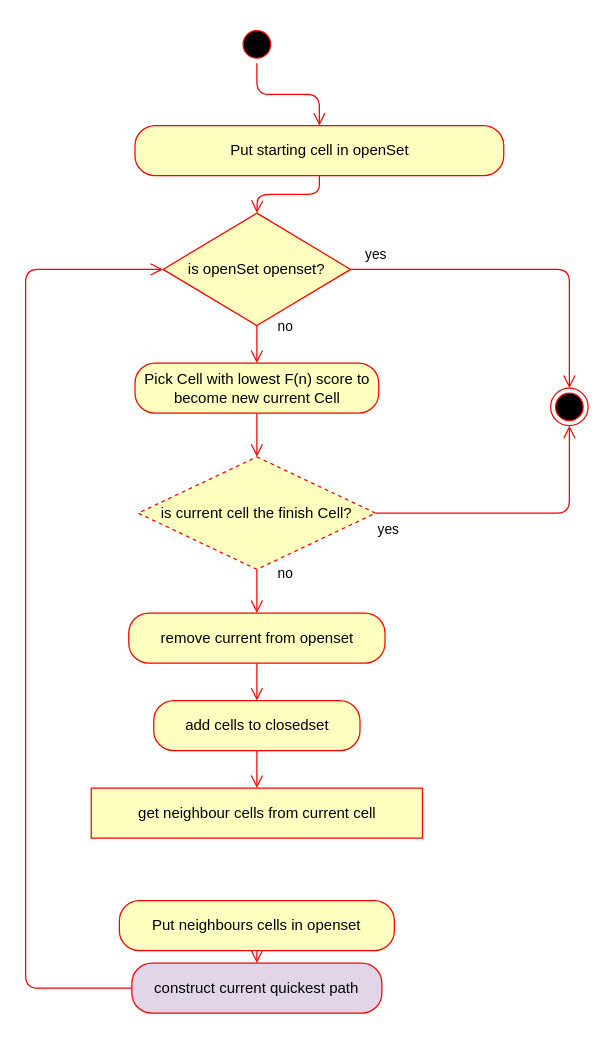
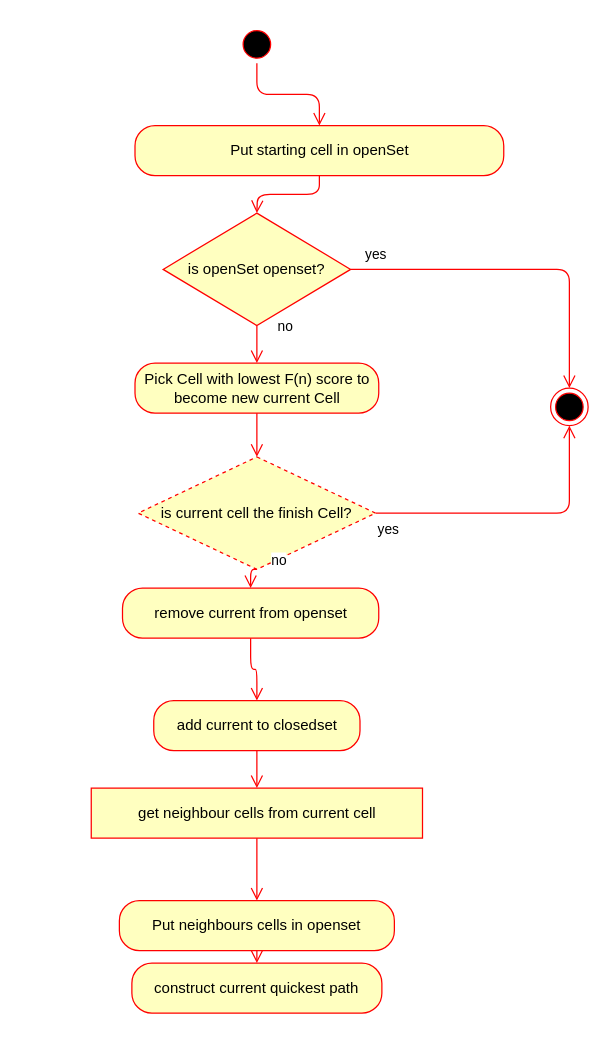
  <mxCell id="0" />
  <mxCell id="1" parent="0" />
  <mxCell id="2" value="" style="ellipse;html=1;shape=startState;fillColor=#000000;strokeColor=#ff0000;" parent="1" vertex="1"><mxGeometry x="190" y="20" width="30" height="30" as="geometry" /></mxCell>
  <mxCell id="3" value="" style="edgeStyle=orthogonalEdgeStyle;html=1;verticalAlign=bottom;endArrow=open;endSize=8;strokeColor=#ff0000;entryX=0.5;entryY=0;entryDx=0;entryDy=0;" parent="1" source="2" edge="1" target="4"><mxGeometry relative="1" as="geometry"><mxPoint x="205" y="30" as="targetPoint" /></mxGeometry></mxCell>
  <mxCell id="4" value="Put starting cell in openSet" style="rounded=1;whiteSpace=wrap;html=1;arcSize=40;fontColor=#000000;fillColor=#ffffc0;strokeColor=#ff0000;" parent="1" vertex="1"><mxGeometry x="107.5" y="100" width="295" height="40" as="geometry" /></mxCell>
  <mxCell id="5" value="" style="edgeStyle=orthogonalEdgeStyle;html=1;verticalAlign=bottom;endArrow=open;endSize=8;strokeColor=#ff0000;" parent="1" source="4" edge="1"><mxGeometry relative="1" as="geometry"><mxPoint x="205" y="170" as="targetPoint" /></mxGeometry></mxCell>
  <mxCell id="6" value="is openSet openset?" style="rhombus;whiteSpace=wrap;html=1;fillColor=#ffffc0;strokeColor=#ff0000;" parent="1" vertex="1"><mxGeometry x="130" y="170" width="150" height="90" as="geometry" /></mxCell>
  <mxCell id="7" value="yes" style="edgeStyle=orthogonalEdgeStyle;html=1;align=left;verticalAlign=top;endArrow=open;endSize=8;strokeColor=#ff0000;" parent="1" source="6" edge="1"><mxGeometry x="-1" y="110" relative="1" as="geometry"><mxPoint x="205" y="290" as="targetPoint" /><mxPoint x="-25" y="-70" as="offset" /></mxGeometry></mxCell>
  <mxCell id="8" value="Pick Cell with lowest F(n) score to become new current Cell" style="rounded=1;whiteSpace=wrap;html=1;arcSize=40;fontColor=#000000;fillColor=#ffffc0;strokeColor=#ff0000;" parent="1" vertex="1"><mxGeometry x="107.5" y="290" width="195" height="40" as="geometry" /></mxCell>
  <mxCell id="9" value="" style="edgeStyle=orthogonalEdgeStyle;html=1;verticalAlign=bottom;endArrow=open;endSize=8;strokeColor=#ff0000;entryX=0.5;entryY=0;entryDx=0;entryDy=0;" parent="1" source="8" target="10" edge="1"><mxGeometry relative="1" as="geometry"><mxPoint x="205" y="390" as="targetPoint" /></mxGeometry></mxCell>
  <mxCell id="10" value="is current cell the finish Cell?" style="rhombus;whiteSpace=wrap;html=1;fillColor=#ffffc0;strokeColor=#ff0000;dashed=1;" parent="1" vertex="1"><mxGeometry x="110" y="365" width="190" height="90" as="geometry" /></mxCell>
  <mxCell id="11" value="no" style="edgeStyle=orthogonalEdgeStyle;html=1;align=left;verticalAlign=bottom;endArrow=open;endSize=8;strokeColor=#ff0000;exitX=0.5;exitY=1;exitDx=0;exitDy=0;entryX=0.5;entryY=0;entryDx=0;entryDy=0;" parent="1" source="10" target="15" edge="1"><mxGeometry x="-0.333" y="15" relative="1" as="geometry"><mxPoint x="205" y="520" as="targetPoint" /><Array as="points" /><mxPoint as="offset" /></mxGeometry></mxCell>
  <mxCell id="12" value="yes" style="edgeStyle=orthogonalEdgeStyle;html=1;align=left;verticalAlign=top;endArrow=open;endSize=8;strokeColor=#ff0000;exitX=1;exitY=0.5;exitDx=0;exitDy=0;entryX=0.5;entryY=1;entryDx=0;entryDy=0;" parent="1" source="10" target="13" edge="1"><mxGeometry x="-1" relative="1" as="geometry"><mxPoint x="470" y="420" as="targetPoint" /><Array as="points"><mxPoint x="455" y="410" /></Array></mxGeometry></mxCell>
  <mxCell id="13" value="" style="ellipse;html=1;shape=endState;fillColor=#000000;strokeColor=#ff0000;" parent="1" vertex="1"><mxGeometry x="440" y="310" width="30" height="30" as="geometry" /></mxCell>
  <mxCell id="14" value="no" style="edgeStyle=orthogonalEdgeStyle;html=1;align=left;verticalAlign=bottom;endArrow=open;endSize=8;strokeColor=#ff0000;" parent="1" source="6" target="13" edge="1"><mxGeometry x="0.704" y="-235" relative="1" as="geometry"><mxPoint x="460" y="370" as="targetPoint" /><mxPoint x="280" y="215" as="sourcePoint" /><mxPoint as="offset" /></mxGeometry></mxCell>
- <mxCell id="15" value="remove current from openset" style="rounded=1;whiteSpace=wrap;html=1;arcSize=40;fontColor=#000000;fillColor=#ffffc0;strokeColor=#ff0000;" parent="1" vertex="1"><mxGeometry x="102.5" y="490" width="205" height="40" as="geometry" /></mxCell>
+ <mxCell id="15" value="remove current from openset" style="rounded=1;whiteSpace=wrap;html=1;arcSize=40;fontColor=#000000;fillColor=#ffffc0;strokeColor=#ff0000;" parent="1" vertex="1"><mxGeometry x="97.5" y="470" width="205" height="40" as="geometry" /></mxCell>
  <mxCell id="16" value="" style="edgeStyle=orthogonalEdgeStyle;html=1;verticalAlign=bottom;endArrow=open;endSize=8;strokeColor=#ff0000;entryX=0.5;entryY=0;entryDx=0;entryDy=0;" parent="1" source="15" target="17" edge="1"><mxGeometry relative="1" as="geometry"><mxPoint x="205" y="620" as="targetPoint" /></mxGeometry></mxCell>
- <mxCell id="17" value="add cells to closedset" style="rounded=1;whiteSpace=wrap;html=1;arcSize=40;fontColor=#000000;fillColor=#ffffc0;strokeColor=#ff0000;" parent="1" vertex="1"><mxGeometry x="122.5" y="560" width="165" height="40" as="geometry" /></mxCell>
+ <mxCell id="17" value="add current to closedset" style="rounded=1;whiteSpace=wrap;html=1;arcSize=40;fontColor=#000000;fillColor=#ffffc0;strokeColor=#ff0000;" parent="1" vertex="1"><mxGeometry x="122.5" y="560" width="165" height="40" as="geometry" /></mxCell>
  <mxCell id="18" value="" style="edgeStyle=orthogonalEdgeStyle;html=1;verticalAlign=bottom;endArrow=open;endSize=8;strokeColor=#ff0000;entryX=0.5;entryY=0;entryDx=0;entryDy=0;" parent="1" source="17" target="19" edge="1"><mxGeometry relative="1" as="geometry"><mxPoint x="205" y="650" as="targetPoint" /></mxGeometry></mxCell>
  <mxCell id="19" value="get neighbour cells from current cell" style="whiteSpace=wrap;html=1;arcSize=40;fontColor=#000000;fillColor=#ffffc0;strokeColor=#ff0000;rounded=0;" parent="1" vertex="1"><mxGeometry x="72.5" y="630" width="265" height="40" as="geometry" /></mxCell>
+ <mxCell id="20" value="" style="edgeStyle=orthogonalEdgeStyle;html=1;verticalAlign=bottom;endArrow=open;endSize=8;strokeColor=#ff0000;entryX=0.5;entryY=0;entryDx=0;entryDy=0;" parent="1" source="19" edge="1" target="21"><mxGeometry relative="1" as="geometry"><mxPoint x="205" y="730" as="targetPoint" /></mxGeometry></mxCell>
  <mxCell id="21" value="Put neighbours cells in openset" style="rounded=1;whiteSpace=wrap;html=1;arcSize=40;fontColor=#000000;fillColor=#ffffc0;strokeColor=#ff0000;" vertex="1" parent="1"><mxGeometry x="95" y="720" width="220" height="40" as="geometry" /></mxCell>
  <mxCell id="22" value="" style="edgeStyle=orthogonalEdgeStyle;html=1;verticalAlign=bottom;endArrow=open;endSize=8;strokeColor=#ff0000;" edge="1" parent="1" source="21"><mxGeometry relative="1" as="geometry"><mxPoint x="205" y="770" as="targetPoint" /><mxPoint x="205" y="740" as="sourcePoint" /></mxGeometry></mxCell>
- <mxCell id="23" value="construct current quickest path" style="rounded=1;whiteSpace=wrap;html=1;arcSize=40;fontColor=#000000;fillColor=#e1d5e7;strokeColor=#ff0000;" vertex="1" parent="1"><mxGeometry x="105" y="770" width="200" height="40" as="geometry" /></mxCell>
- <mxCell id="24" value="" style="edgeStyle=orthogonalEdgeStyle;html=1;verticalAlign=bottom;endArrow=open;endSize=8;strokeColor=#ff0000;entryX=0;entryY=0.5;entryDx=0;entryDy=0;" edge="1" source="23" parent="1" target="6"><mxGeometry relative="1" as="geometry"><mxPoint x="210" y="870" as="targetPoint" /><Array as="points"><mxPoint x="20" y="790" /><mxPoint x="20" y="215" /></Array></mxGeometry></mxCell>
+ <mxCell id="23" value="construct current quickest path" style="rounded=1;whiteSpace=wrap;html=1;arcSize=40;fontColor=#000000;fillColor=#ffffc0;strokeColor=#ff0000;" vertex="1" parent="1"><mxGeometry x="105" y="770" width="200" height="40" as="geometry" /></mxCell>
